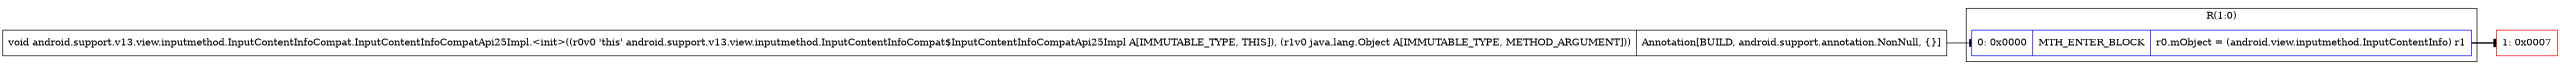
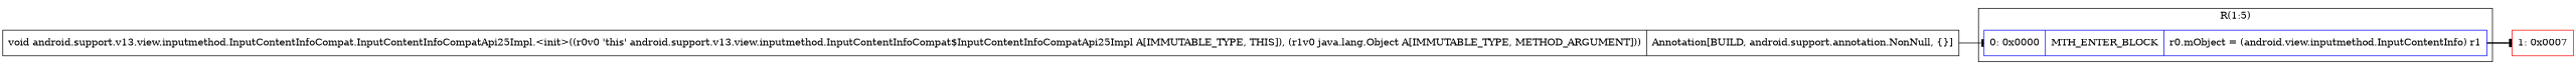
  digraph {
    rankdir=LR
    node [shape=record]
    edge [arrowhead=tee]
    n1 [color=blue label="{0\:\ 0x0000|MTH_ENTER_BLOCK\l|r0.mObject = (android.view.inputmethod.InputContentInfo) r1\l}"]
    n2 [color=red label="{1\:\ 0x0007}"]
    n3 [label="{void android.support.v13.view.inputmethod.InputContentInfoCompat.InputContentInfoCompatApi25Impl.\<init\>((r0v0 'this' android.support.v13.view.inputmethod.InputContentInfoCompat$InputContentInfoCompatApi25Impl A[IMMUTABLE_TYPE, THIS]), (r1v0 java.lang.Object A[IMMUTABLE_TYPE, METHOD_ARGUMENT]))  | Annotation[BUILD, android.support.annotation.NonNull, \{\}]\l}"]
    subgraph cluster_1 {
-     label="R(1:0)"
+     label="R(1:5)"
      n1
    }
    n1 -> n2 [style=bold]
    n3 -> n1 [style=solid]
  }
